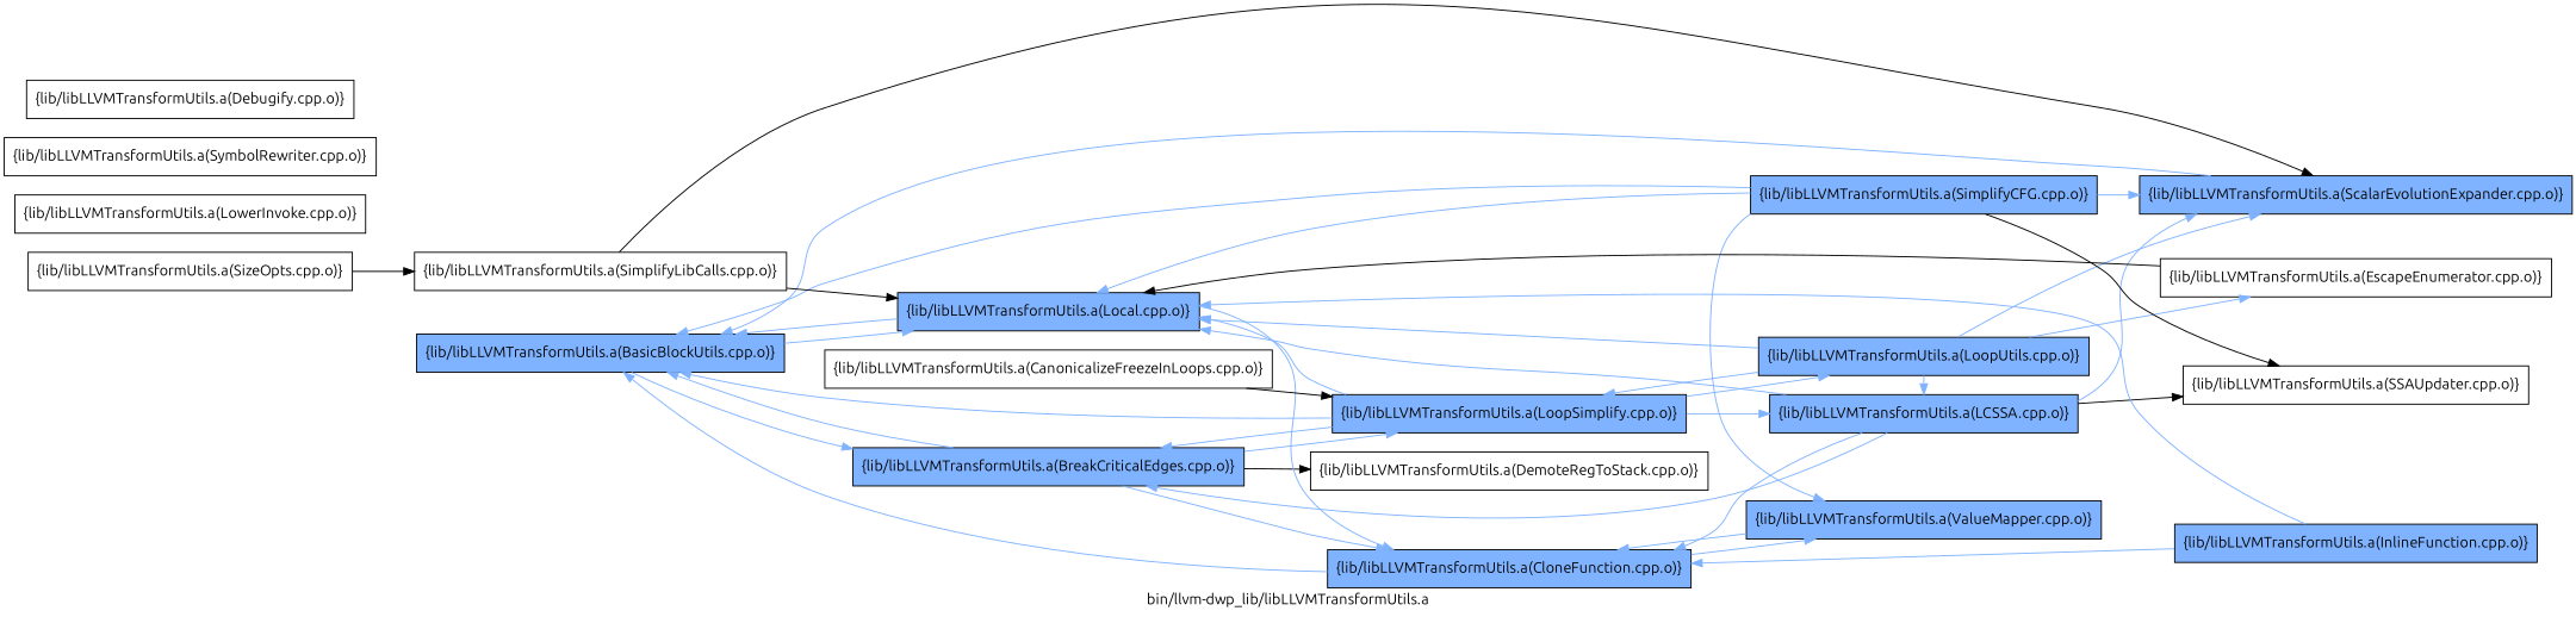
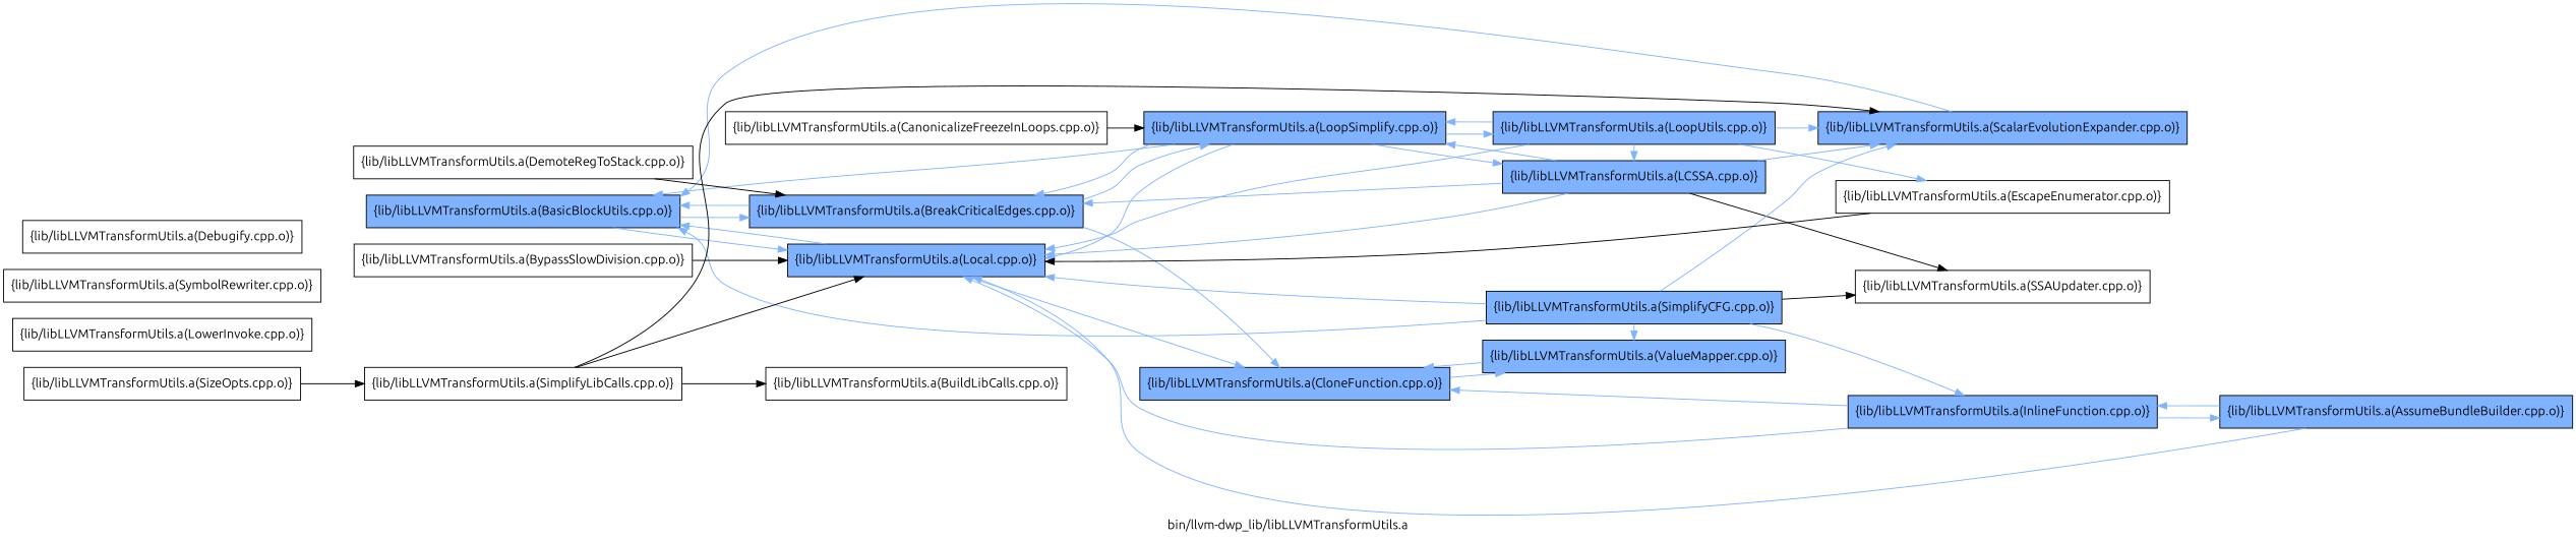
  digraph {
    fontname=Ubuntu
    label="bin/llvm-dwp_lib/libLLVMTransformUtils.a"
    rankdir=LR
    node [fillcolor="0.600000 0.5 1" fontname=Ubuntu group=1 shape=box style=filled]
    edge [color="0.600000 0.5 1" fontname=Ubuntu]
    n1 [label="{lib/libLLVMTransformUtils.a(BasicBlockUtils.cpp.o)}"]
    n2 [label="{lib/libLLVMTransformUtils.a(BreakCriticalEdges.cpp.o)}"]
    n3 [label="{lib/libLLVMTransformUtils.a(Local.cpp.o)}"]
    n4 [label="{lib/libLLVMTransformUtils.a(CloneFunction.cpp.o)}"]
    n5 [label="{lib/libLLVMTransformUtils.a(LoopSimplify.cpp.o)}"]
    n6 [label="{lib/libLLVMTransformUtils.a(ValueMapper.cpp.o)}"]
    n7 [label="{lib/libLLVMTransformUtils.a(LCSSA.cpp.o)}"]
    n8 [label="{lib/libLLVMTransformUtils.a(LoopUtils.cpp.o)}"]
    n9 [label="{lib/libLLVMTransformUtils.a(SimplifyCFG.cpp.o)}"]
    n10 [group=0 label="{lib/libLLVMTransformUtils.a(SSAUpdater.cpp.o)}" fillcolor="" style=""]
    n11 [label="{lib/libLLVMTransformUtils.a(ScalarEvolutionExpander.cpp.o)}"]
    n12 [label="{lib/libLLVMTransformUtils.a(InlineFunction.cpp.o)}"]
    n13 [group=0 label="{lib/libLLVMTransformUtils.a(EscapeEnumerator.cpp.o)}" fillcolor="" style=""]
+   n14 [label="{lib/libLLVMTransformUtils.a(AssumeBundleBuilder.cpp.o)}"]
    n15 [group=0 label="{lib/libLLVMTransformUtils.a(SizeOpts.cpp.o)}" fillcolor="" style=""]
    n16 [group=0 label="{lib/libLLVMTransformUtils.a(SimplifyLibCalls.cpp.o)}" fillcolor="" style=""]
    n17 [group=0 label="{lib/libLLVMTransformUtils.a(CanonicalizeFreezeInLoops.cpp.o)}" fillcolor="" style=""]
    n18 [group=0 label="{lib/libLLVMTransformUtils.a(LowerInvoke.cpp.o)}" fillcolor="" style=""]
    n19 [group=0 label="{lib/libLLVMTransformUtils.a(SymbolRewriter.cpp.o)}" fillcolor="" style=""]
+   n20 [group=0 label="{lib/libLLVMTransformUtils.a(BypassSlowDivision.cpp.o)}" fillcolor="" style=""]
+   n21 [group=0 label="{lib/libLLVMTransformUtils.a(BuildLibCalls.cpp.o)}" fillcolor="" style=""]
    n22 [group=0 label="{lib/libLLVMTransformUtils.a(Debugify.cpp.o)}" fillcolor="" style=""]
    n23 [group=0 label="{lib/libLLVMTransformUtils.a(DemoteRegToStack.cpp.o)}" fillcolor="" style=""]
    subgraph sub_1 {
      rank=same
      n1
    }
    subgraph sub_2 {
      rank=same
      n2
      n3
    }
    subgraph sub_3 {
      rank=same
      n4
      n5
    }
    subgraph sub_4 {
      rank=same
      n6
      n7
      n8
      n9
    }
    subgraph sub_5 {
      rank=same
      n10
      n11
      n12
    }
    n1 -> n2
    n1 -> n3
    n2 -> n1
    n2 -> n4
    n2 -> n5
    n3 -> n1
    n3 -> n4
-   n4 -> n1
    n4 -> n6
    n5 -> n1
    n5 -> n2
    n5 -> n3
    n5 -> n7
    n5 -> n8
    n6 -> n4
    n7 -> n2
    n7 -> n3
-   n7 -> n4
+   n7 -> n5
    n7 -> n10 [color=""]
    n7 -> n11
    n8 -> n3
    n8 -> n5
    n8 -> n7
    n8 -> n11
    n8 -> n13
    n9 -> n1
    n9 -> n3
    n9 -> n6
    n9 -> n10 [color=""]
    n9 -> n11
+   n9 -> n12
    n11 -> n1
    n12 -> n3
    n12 -> n4
+   n12 -> n14
    n13 -> n3 [color=""]
+   n14 -> n3
+   n14 -> n12
    n15 -> n16 [color=""]
    n16 -> n3 [color=""]
    n16 -> n11 [color=""]
+   n16 -> n21 [color=""]
    n17 -> n5 [color=""]
-   n2 -> n23 [color=""]
+   n20 -> n3 [color=""]
+   n23 -> n2 [color=""]
  }
